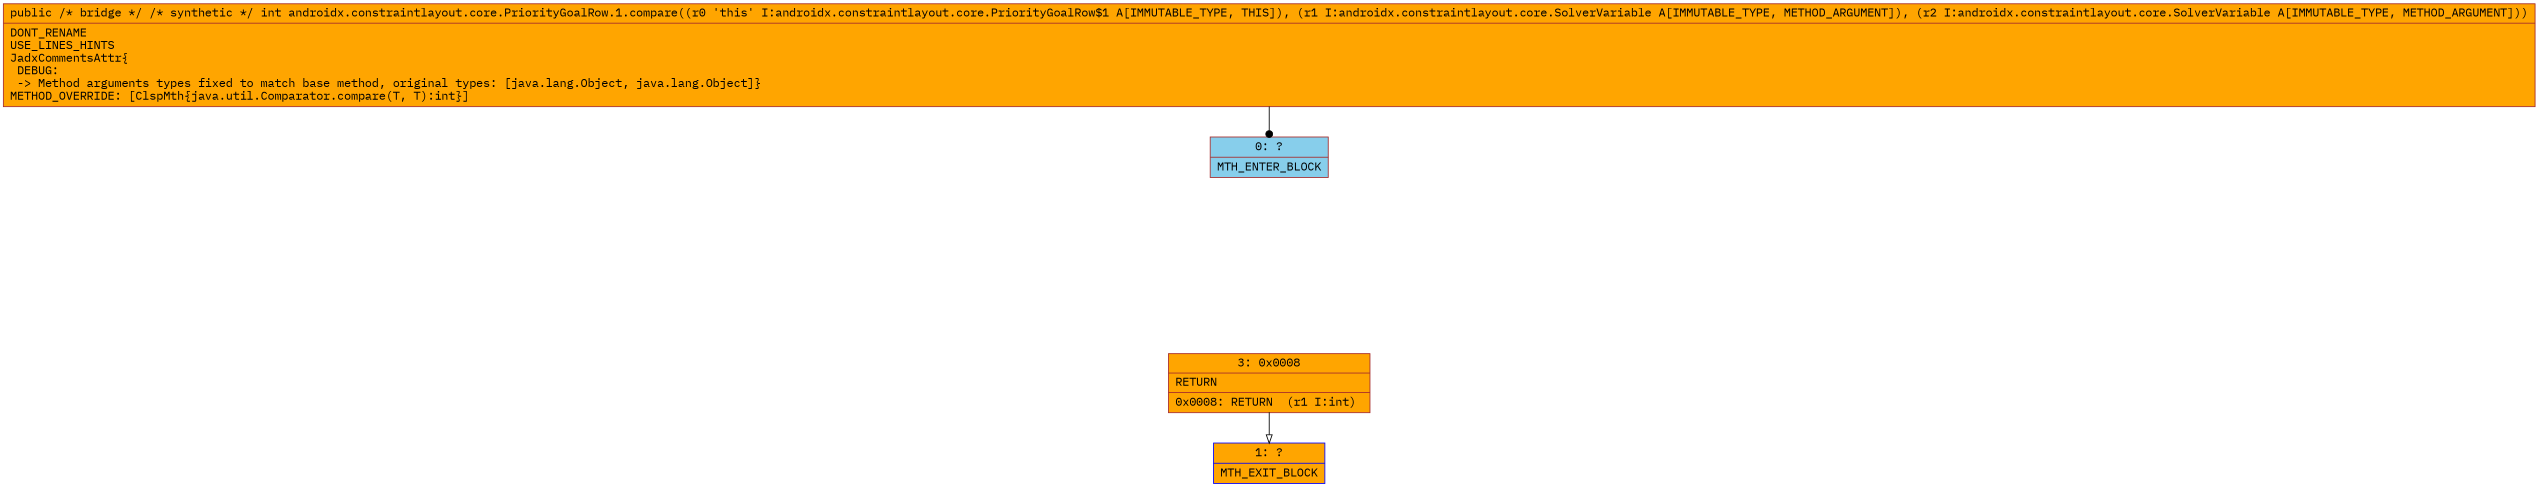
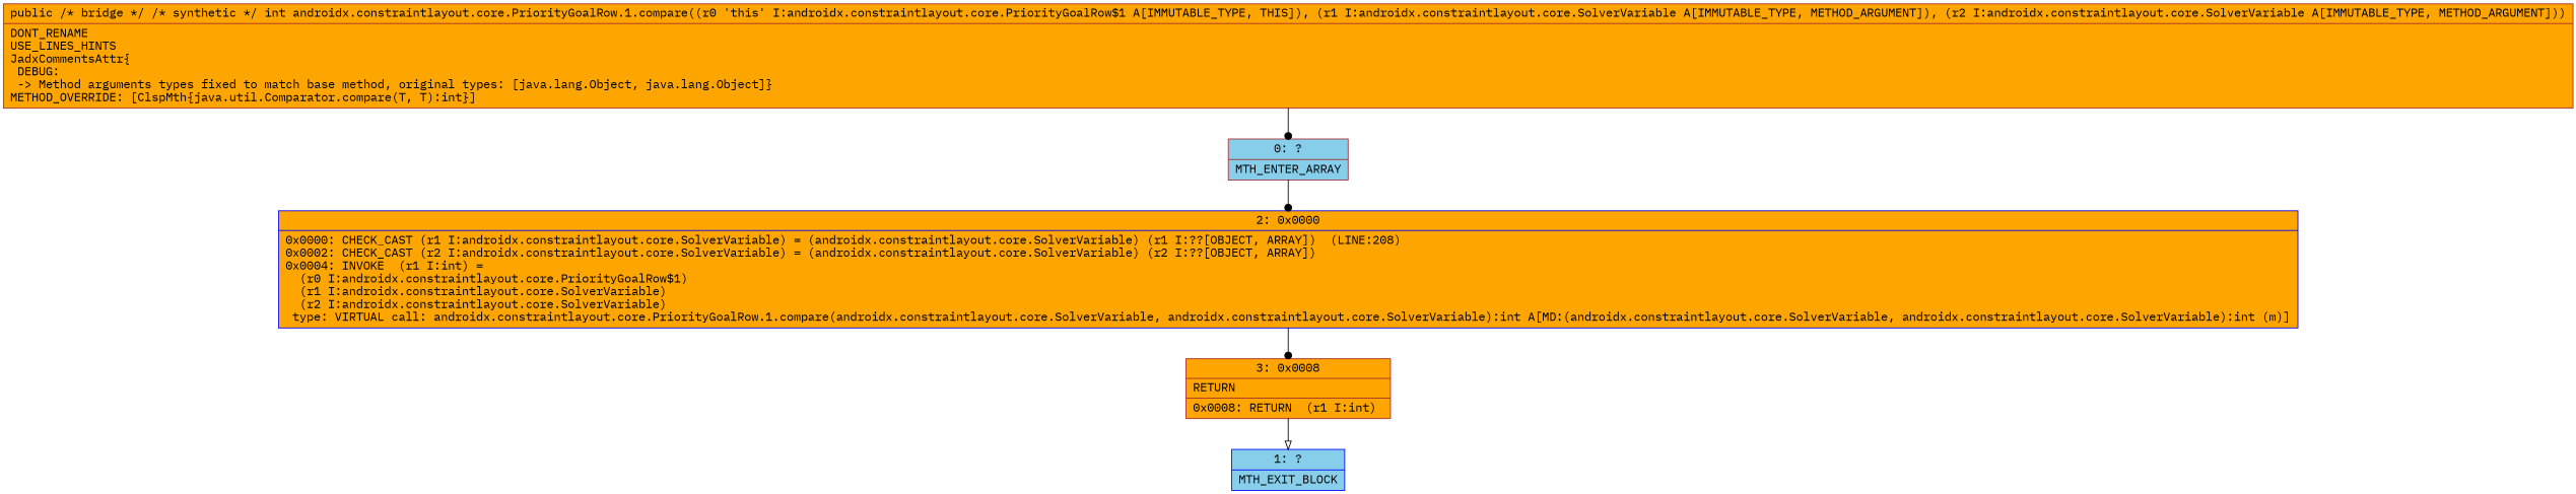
  digraph {
    fontname="IBM Plex Mono"
    node [color=brown fillcolor=orange fontname="IBM Plex Mono" shape=record style=filled]
    edge [arrowhead=dot fontname="IBM Plex Mono"]
-   n1 [fillcolor=skyblue label="{0\:\ ?|MTH_ENTER_BLOCK\l}"]
+   n1 [fillcolor=skyblue label="{0\:\ ?|MTH_ENTER_ARRAY\l}"]
+   n2 [color=blue label="{2\:\ 0x0000|0x0000: CHECK_CAST (r1 I:androidx.constraintlayout.core.SolverVariable) = (androidx.constraintlayout.core.SolverVariable) (r1 I:??[OBJECT, ARRAY])  (LINE:208)\l0x0002: CHECK_CAST (r2 I:androidx.constraintlayout.core.SolverVariable) = (androidx.constraintlayout.core.SolverVariable) (r2 I:??[OBJECT, ARRAY]) \l0x0004: INVOKE  (r1 I:int) = \l  (r0 I:androidx.constraintlayout.core.PriorityGoalRow$1)\l  (r1 I:androidx.constraintlayout.core.SolverVariable)\l  (r2 I:androidx.constraintlayout.core.SolverVariable)\l type: VIRTUAL call: androidx.constraintlayout.core.PriorityGoalRow.1.compare(androidx.constraintlayout.core.SolverVariable, androidx.constraintlayout.core.SolverVariable):int A[MD:(androidx.constraintlayout.core.SolverVariable, androidx.constraintlayout.core.SolverVariable):int (m)]\l}"]
    n3 [label="{3\:\ 0x0008|RETURN\l|0x0008: RETURN  (r1 I:int) \l}"]
-   n4 [color=blue label="{1\:\ ?|MTH_EXIT_BLOCK\l}"]
+   n4 [color=blue fillcolor=skyblue label="{1\:\ ?|MTH_EXIT_BLOCK\l}"]
    n5 [label="{public \/* bridge *\/ \/* synthetic *\/ int androidx.constraintlayout.core.PriorityGoalRow.1.compare((r0 'this' I:androidx.constraintlayout.core.PriorityGoalRow$1 A[IMMUTABLE_TYPE, THIS]), (r1 I:androidx.constraintlayout.core.SolverVariable A[IMMUTABLE_TYPE, METHOD_ARGUMENT]), (r2 I:androidx.constraintlayout.core.SolverVariable A[IMMUTABLE_TYPE, METHOD_ARGUMENT]))  | DONT_RENAME\lUSE_LINES_HINTS\lJadxCommentsAttr\{\l DEBUG: \l \-\> Method arguments types fixed to match base method, original types: [java.lang.Object, java.lang.Object]\}\lMETHOD_OVERRIDE: [ClspMth\{java.util.Comparator.compare(T, T):int\}]\l}"]
+   n1 -> n2
+   n2 -> n3
    n3 -> n4 [arrowhead=onormal]
    n5 -> n1
  }
